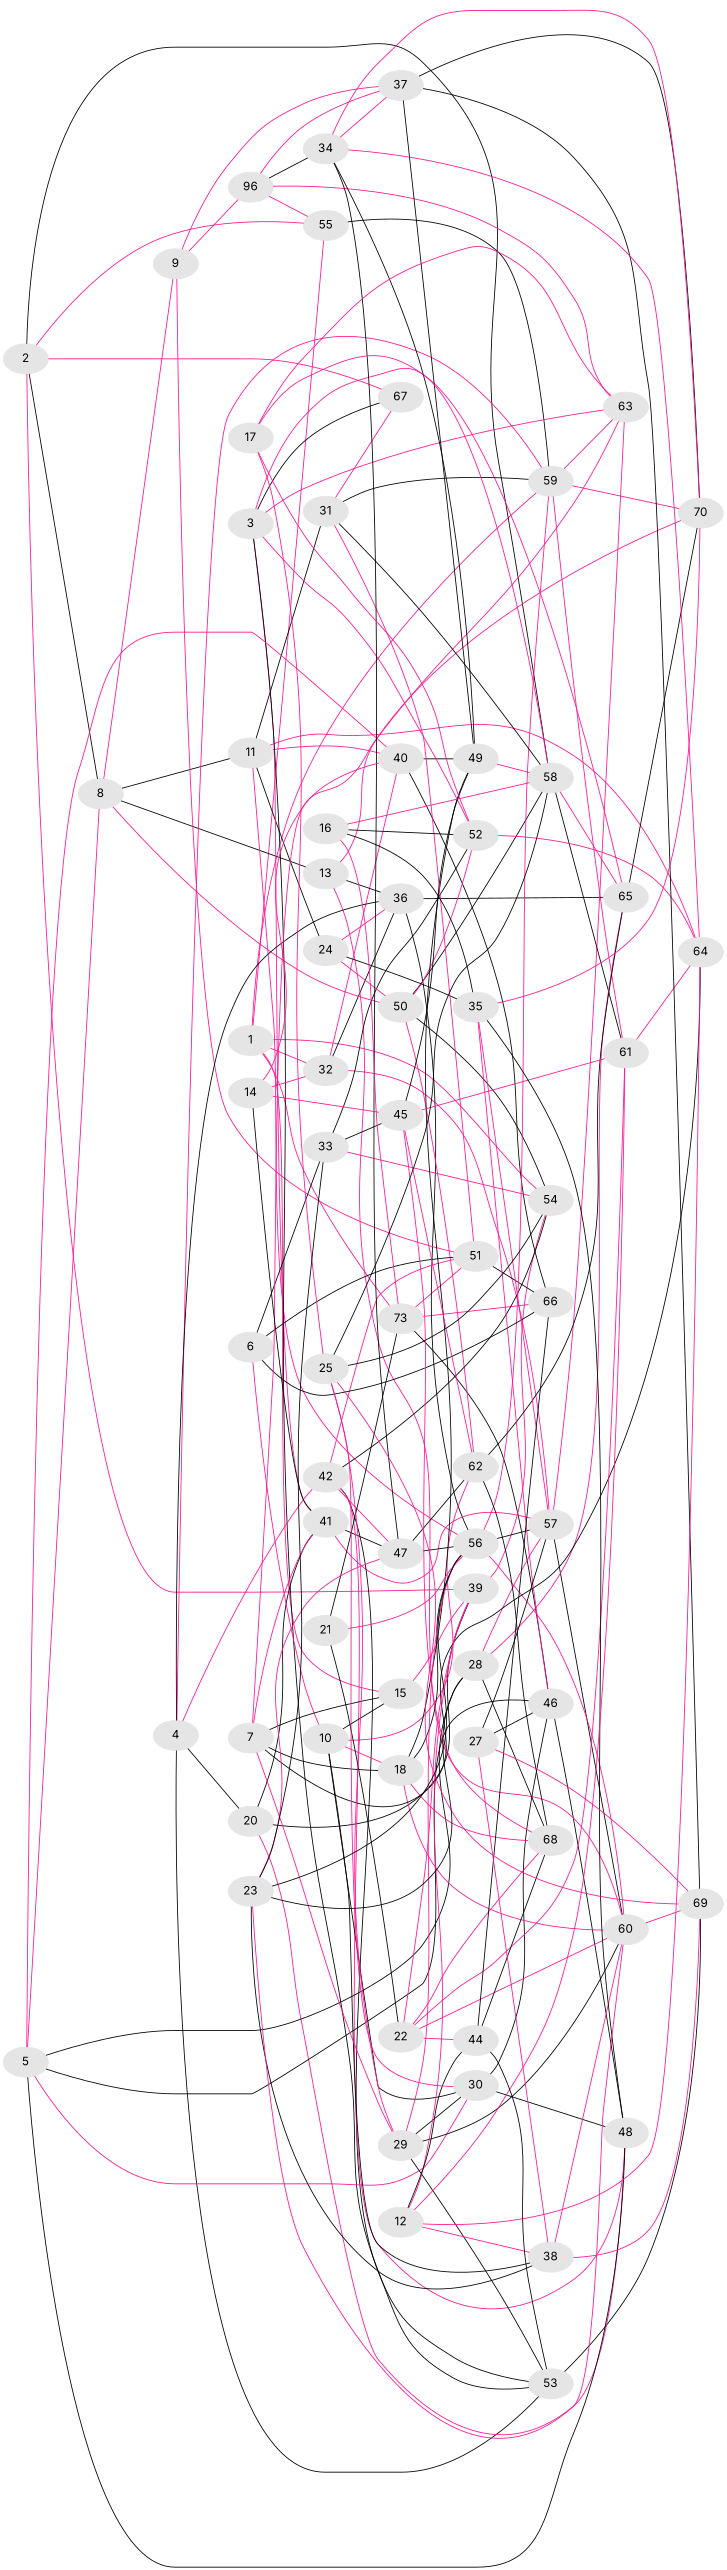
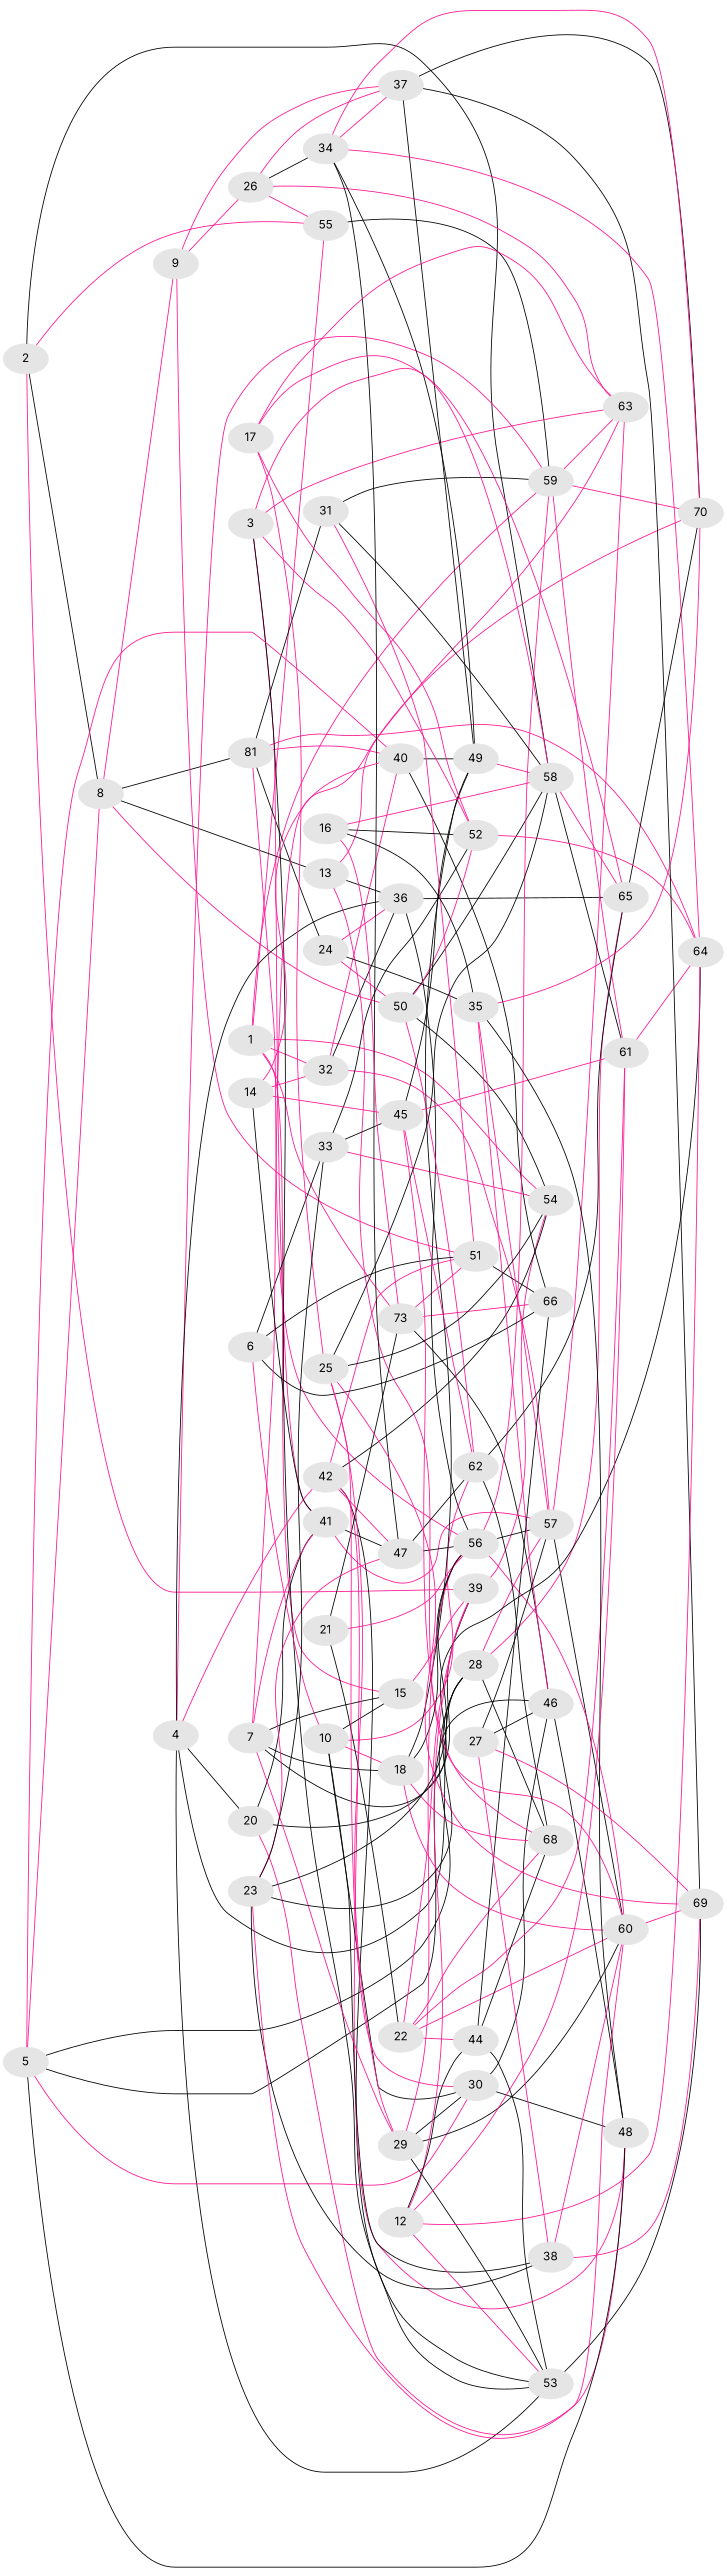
  graph {
    fontname=Inter
    rankdir=LR
    node [color=gray90 fontname=Inter style=filled]
    edge [color=deeppink fontname=Inter weight=1.0]
    1
    15
    32
    n4 [label=73]
    54
    55
    59
    39
    36
    40
    57
    46
    51
    66
    63
    61
    70
    2
    8
    58
-   67
    9
-   11
+   11 [label=81]
    13
    50
    65
    3
    41
    52
    53
    47
    64
    69
    4
    20
    28
    42
    48
    68
    56
    5
    30
    49
    6
    10
    33
    18
    38
    62
    45
    7
    29
    60
-   26 [label=96]
+   26
    37
    24
    31
    21
    22
    34
    35
    12
    44
    14
    16
    17
    25
    23
    27
    1 -- 15
    1 -- 32
    1 -- n4
    1 -- 54
    1 -- 55
    1 -- 59
    15 -- 39
    32 -- 36 [color=black]
    32 -- 40
    32 -- 57 [weight=2.0]
    n4 -- 46 [color=black]
    n4 -- 51
    n4 -- 66
    55 -- 59 [color=black]
    59 -- 63
    59 -- 61
    59 -- 70
    39 -- 54
    36 -- 65 [color=black]
    36 -- 56 [color=black]
    40 -- 66 [color=black]
    40 -- 49 [color=black]
    57 -- 63
    57 -- 60 [color=black weight=2.0]
    46 -- 48 [color=black]
    51 -- 66 [color=black]
    61 -- 64
    2 -- 55
    2 -- 39
    2 -- 8 [color=black]
    2 -- 58 [color=black weight=2.0]
-   2 -- 67 [weight=3.0]
    8 -- 9
    8 -- 11 [color=black]
    8 -- 13 [color=black]
    8 -- 50
    58 -- 61 [color=black]
    58 -- 65
    9 -- 51
    9 -- 26 [weight=2.0]
    9 -- 37
    11 -- 40
    11 -- 64
    11 -- 56
    11 -- 24 [color=black]
    11 -- 31 [color=black]
    13 -- 36 [color=black]
    13 -- 70
    13 -- 60
    50 -- 54 [color=black]
    50 -- 58 [color=black]
    50 -- 52
    50 -- 62
    65 -- 70 [color=black]
    3 -- 63
-   3 -- 67 [color=black]
    3 -- 65
    3 -- 41
    3 -- 52
    3 -- 53 [color=black]
    41 -- 57
    41 -- 47 [color=black]
    52 -- 64
    53 -- 69 [color=black]
    47 -- 56 [color=black]
    47 -- 62 [color=black]
    4 -- 59
    4 -- 36 [color=black]
    4 -- 53 [color=black]
    4 -- 20 [color=black]
+   4 -- 28 [color=black]
    4 -- 42
    20 -- 39 [color=black]
    20 -- 41 [color=black]
    20 -- 48
    28 -- 57
    28 -- 65
    28 -- 68 [color=black]
    42 -- 54 [color=black]
    42 -- 51
    42 -- 53 [color=black]
    42 -- 47
    42 -- 48
    56 -- 59
    56 -- 57 [color=black]
    56 -- 60
    5 -- 40
    5 -- 46 [color=black]
    5 -- 8
    5 -- 28 [color=black]
    5 -- 48 [color=black]
    5 -- 30
    30 -- 46 [color=black]
    30 -- 48 [color=black]
    49 -- 58
    6 -- 51 [color=black]
    6 -- 66 [color=black]
    6 -- 10
    6 -- 33 [color=black]
    10 -- 15 [color=black]
    10 -- 30 [color=black]
    10 -- 18
    10 -- 38 [color=black]
    10 -- 62
    33 -- 54
    33 -- 52 [color=black]
    33 -- 45 [color=black]
    18 -- 68
    18 -- 56 [color=black]
    18 -- 49 [color=black]
    18 -- 60
    38 -- 69
    38 -- 60
    62 -- 65 [color=black]
    62 -- 68 [color=black]
    45 -- 61
    45 -- 68
    45 -- 49 [color=black]
    45 -- 62
    7 -- 15 [color=black]
    7 -- 63
    7 -- 41
    7 -- 64 [color=black]
    7 -- 18 [color=black]
    7 -- 29
    29 -- 53 [color=black]
    29 -- 56
    29 -- 30 [color=black]
    29 -- 60 [color=black]
    60 -- 69
    26 -- 55
    26 -- 63
    26 -- 37
    26 -- 34 [color=black]
    37 -- 70 [color=black]
    37 -- 69 [color=black]
    37 -- 49 [color=black]
    24 -- 36
    24 -- 50
    24 -- 35 [color=black]
    31 -- 59 [color=black]
    31 -- 51
    31 -- 58 [color=black]
-   31 -- 67 [weight=2.0]
    21 -- n4 [color=black]
    21 -- 56
    21 -- 22 [color=black]
    22 -- 39
    22 -- 61
    22 -- 68
    22 -- 60
    22 -- 44
    34 -- 70
    34 -- 47 [color=black]
    34 -- 64
    34 -- 49 [color=black]
    34 -- 37
    35 -- 57
    35 -- 46
    35 -- 70
    35 -- 48 [color=black]
    12 -- 39
    12 -- 61
    12 -- 64
-   12 -- 38
+   12 -- 53
    12 -- 44 [color=black weight=2.0]
    44 -- 66 [color=black]
    44 -- 53 [color=black]
    44 -- 68 [color=black]
    14 -- 32
    14 -- 40
    14 -- 41 [color=black]
    14 -- 45
    16 -- n4
    16 -- 58
    16 -- 52 [color=black]
    16 -- 35 [color=black]
    17 -- 63
    17 -- 58
    17 -- 52
    17 -- 25
    25 -- 54 [color=black]
    25 -- 58 [color=black]
    25 -- 69
    25 -- 30
    25 -- 29
    23 -- 47
    23 -- 28 [color=black]
    23 -- 56 [color=black]
    23 -- 33 [color=black]
    23 -- 38 [color=black]
    23 -- 60
    27 -- 57 [color=black]
    27 -- 46 [color=black]
    27 -- 69
    27 -- 38
  }
